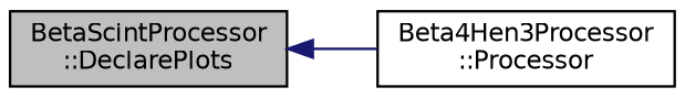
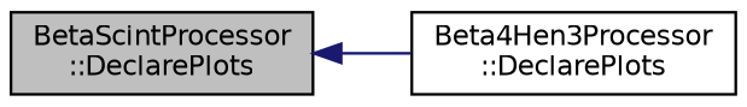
  digraph {
    rankdir=LR
    node [color=black fontname=Helvetica fontsize=10 shape=record style=filled]
    n1 [fillcolor=grey75 fontcolor=black height=0.2 label="BetaScintProcessor\l::DeclarePlots" width=0.4]
-   n2 [fillcolor=white height=0.2 label="Beta4Hen3Processor\l::Processor" width=0.4]
+   n2 [fillcolor=white height=0.2 label="Beta4Hen3Processor\l::DeclarePlots" width=0.4]
    n1 -> n2 [color=midnightblue dir=back fontname=Helvetica fontsize=10 labelfontname=Helvetica labelfontsize=10 style=solid]
  }
